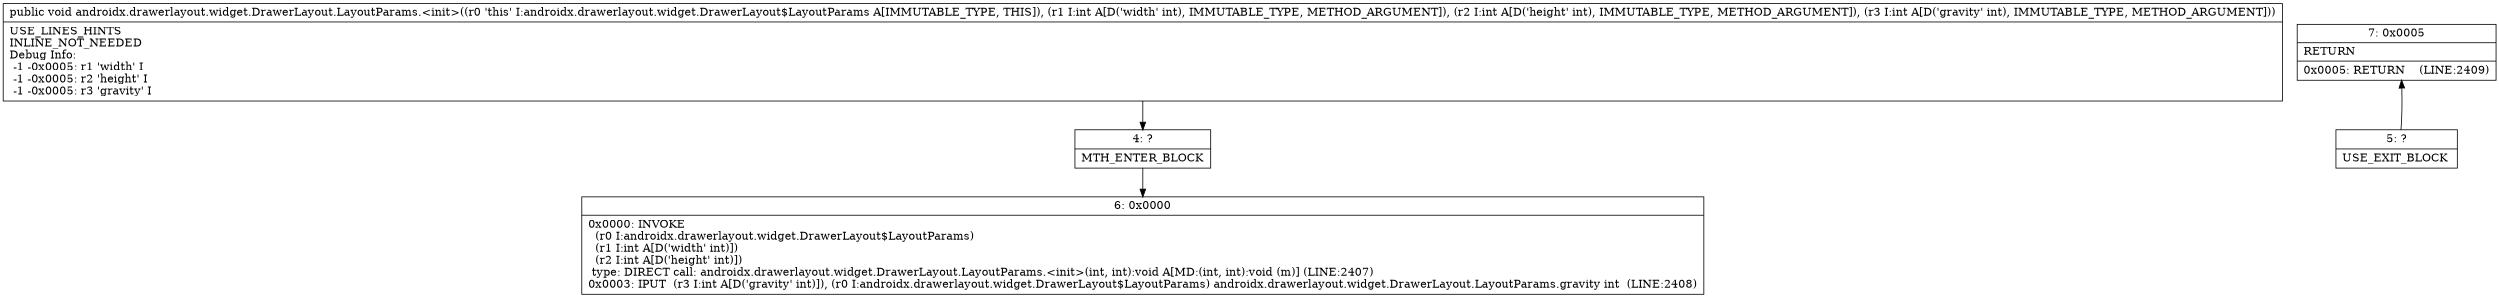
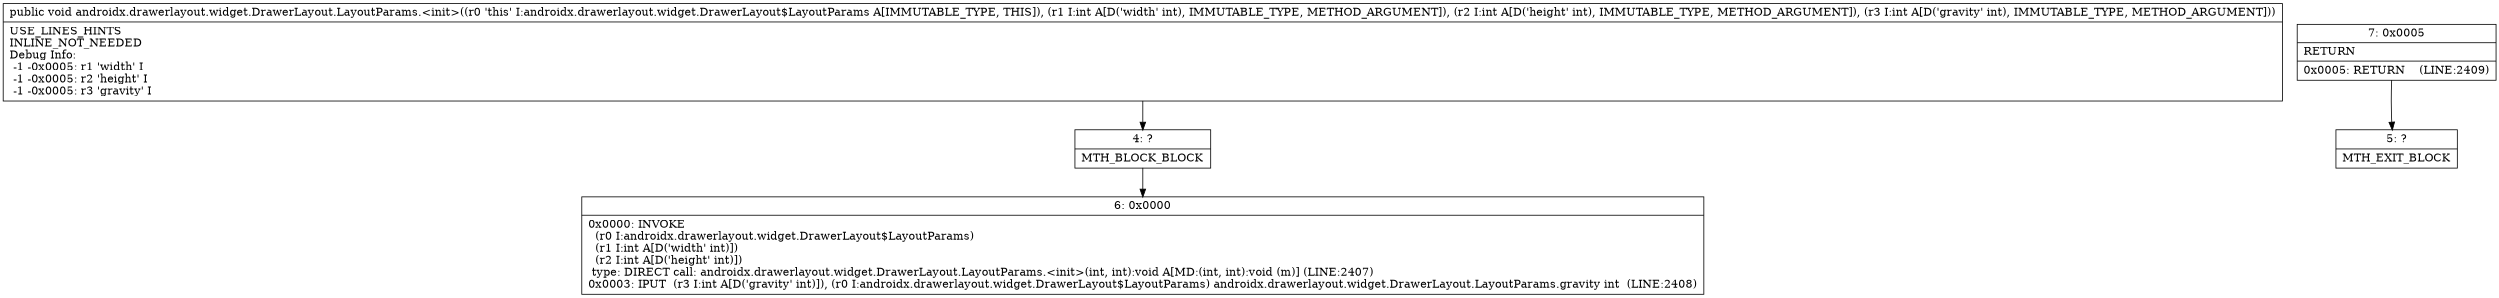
  digraph {
    node [shape=record]
-   n1 [label="{4\:\ ?|MTH_ENTER_BLOCK\l}"]
+   n1 [label="{4\:\ ?|MTH_BLOCK_BLOCK\l}"]
    n2 [label="{6\:\ 0x0000|0x0000: INVOKE  \l  (r0 I:androidx.drawerlayout.widget.DrawerLayout$LayoutParams)\l  (r1 I:int A[D('width' int)])\l  (r2 I:int A[D('height' int)])\l type: DIRECT call: androidx.drawerlayout.widget.DrawerLayout.LayoutParams.\<init\>(int, int):void A[MD:(int, int):void (m)] (LINE:2407)\l0x0003: IPUT  (r3 I:int A[D('gravity' int)]), (r0 I:androidx.drawerlayout.widget.DrawerLayout$LayoutParams) androidx.drawerlayout.widget.DrawerLayout.LayoutParams.gravity int  (LINE:2408)\l}"]
    n3 [label="{7\:\ 0x0005|RETURN\l|0x0005: RETURN    (LINE:2409)\l}"]
-   n4 [label="{5\:\ ?|USE_EXIT_BLOCK\l}"]
+   n4 [label="{5\:\ ?|MTH_EXIT_BLOCK\l}"]
    n5 [label="{public void androidx.drawerlayout.widget.DrawerLayout.LayoutParams.\<init\>((r0 'this' I:androidx.drawerlayout.widget.DrawerLayout$LayoutParams A[IMMUTABLE_TYPE, THIS]), (r1 I:int A[D('width' int), IMMUTABLE_TYPE, METHOD_ARGUMENT]), (r2 I:int A[D('height' int), IMMUTABLE_TYPE, METHOD_ARGUMENT]), (r3 I:int A[D('gravity' int), IMMUTABLE_TYPE, METHOD_ARGUMENT]))  | USE_LINES_HINTS\lINLINE_NOT_NEEDED\lDebug Info:\l  \-1 \-0x0005: r1 'width' I\l  \-1 \-0x0005: r2 'height' I\l  \-1 \-0x0005: r3 'gravity' I\l}"]
    n1 -> n2
-   n4 -> n3
+   n3 -> n4
    n5 -> n1
  }
